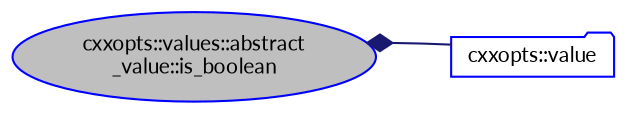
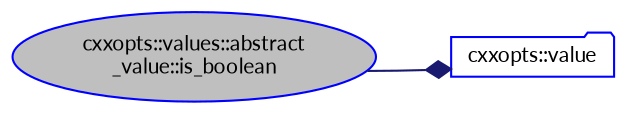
  digraph {
    rankdir=LR
    fontname=Lato
    node [color=blue fontname=Lato fontsize=10 style=filled]
    n1 [fillcolor=grey75 fontcolor=black height=0.2 label="cxxopts::values::abstract\l_value::is_boolean" shape=ellipse width=0.4]
    n2 [fillcolor=white height=0.2 label="cxxopts::value" shape=folder width=0.4]
-   n2 -> n1 [color=midnightblue fontname=Lato fontsize=10 labelfontname=Helvetica labelfontsize=10 style=solid arrowhead=diamond]
+   n1 -> n2 [color=midnightblue fontname=Lato fontsize=10 labelfontname=Helvetica labelfontsize=10 style=solid arrowhead=diamond]
  }
